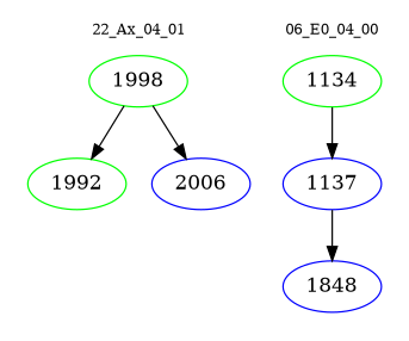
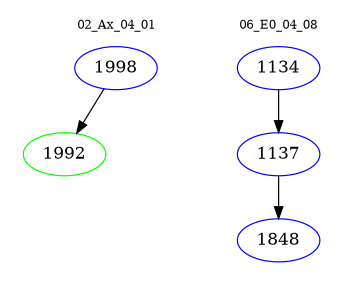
  digraph {
    node [color=blue]
    edge [color=black]
-   n1 [color=green label=1998]
+   n1 [label=1998]
    n2 [color=green label=1992]
-   n3 [label=2006]
    n4 [label=1137]
-   n5 [color=green label=1134]
+   n5 [label=1134]
    n6 [label=1848]
    subgraph cluster_1 {
      color=white
      fontsize=10
-     label="22_Ax_04_01"
+     label="02_Ax_04_01"
      n1
      n2
-     n3
    }
    subgraph cluster_2 {
      color=white
      fontsize=10
-     label="06_E0_04_00"
+     label="06_E0_04_08"
      n4
      n5
      n6
    }
    n1 -> n2
-   n1 -> n3
    n4 -> n6
    n5 -> n4
  }
